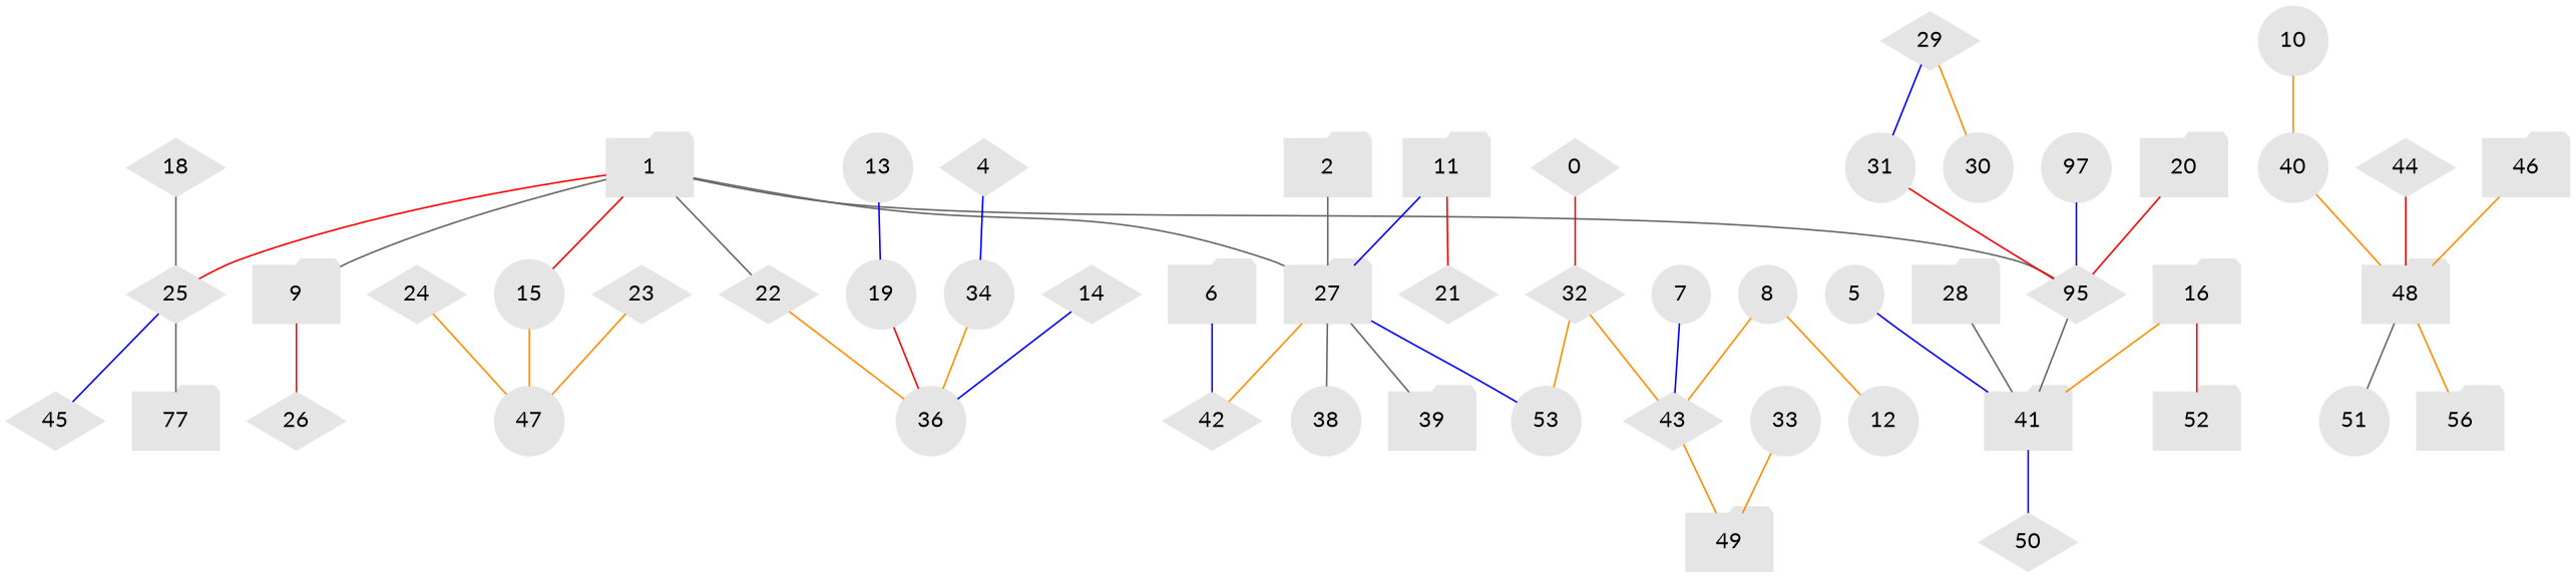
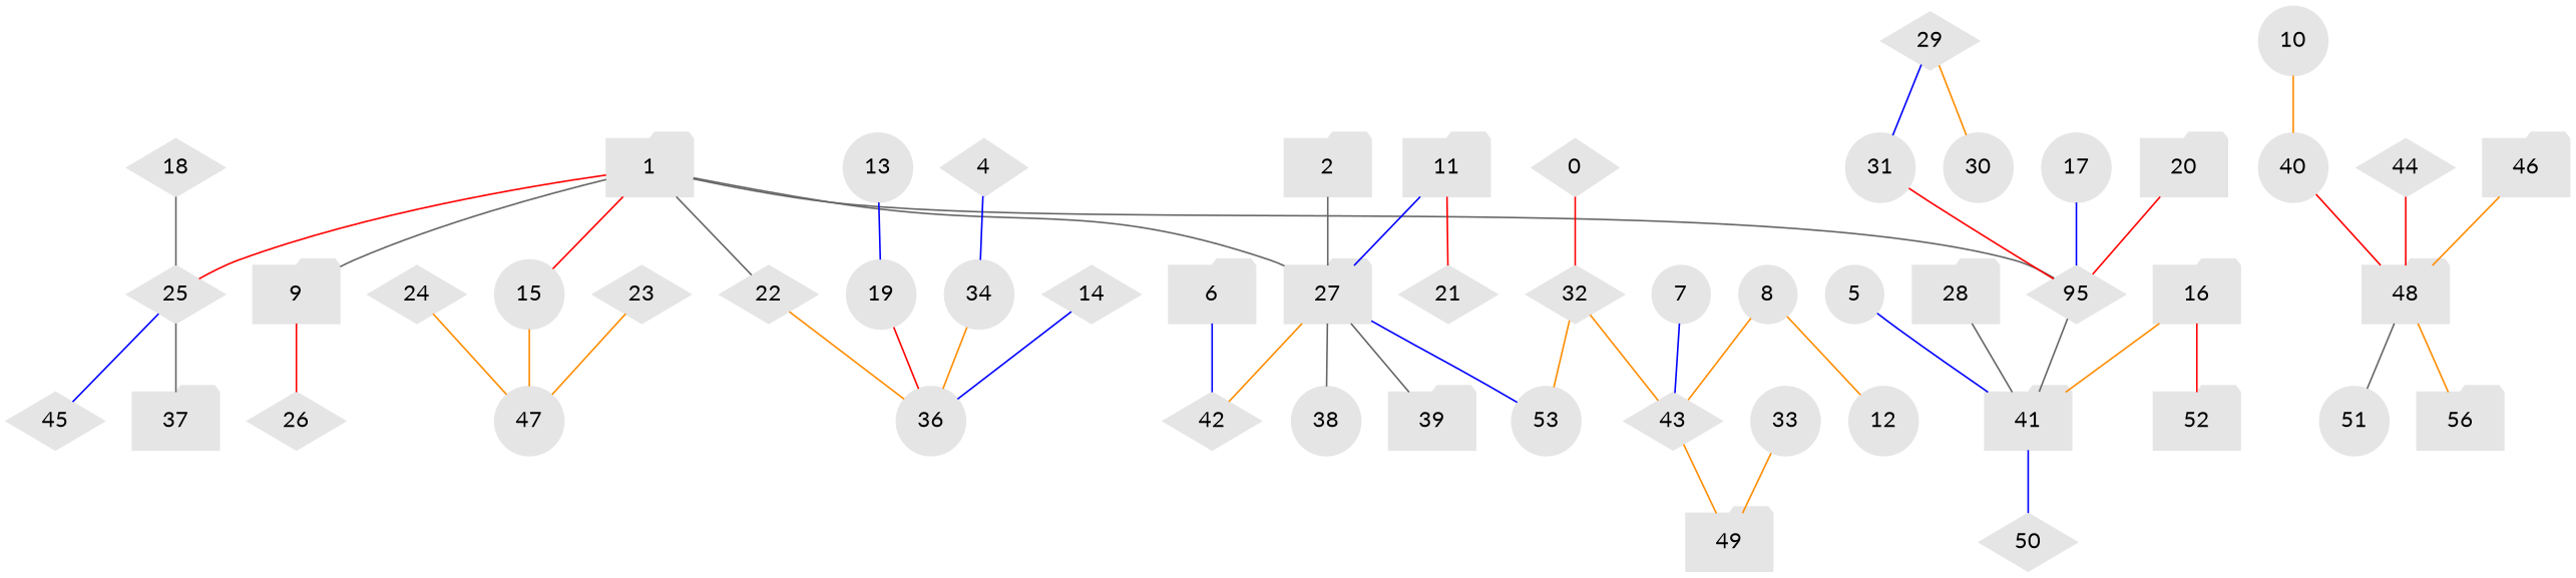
  graph {
    fontname=Lato
    node [color=gray90 fontname=Lato shape=circle style=filled]
    edge [color=darkorange fontname=Lato weight=1.0]
    1 [shape=folder]
    9 [shape=folder]
    15
    22 [shape=diamond]
    25 [shape=diamond]
    27 [shape=folder]
    n7 [label=95 shape=diamond]
    26 [shape=diamond]
    47
    36
-   37 [shape=folder label=77]
+   37 [shape=folder]
    45 [shape=diamond]
    42 [shape=diamond]
    38
    39 [shape=folder]
    53
    41 [shape=folder]
    2 [shape=folder]
    n19 [label=0 shape=diamond]
    32 [shape=diamond]
    43 [shape=diamond]
    4 [shape=diamond]
    34
    5
    50 [shape=diamond]
    6 [shape=folder]
    7
    49 [shape=folder]
    8
    12
    10
    40
    48 [shape=folder]
    11 [shape=folder]
    21 [shape=diamond]
    13
    19
    14 [shape=diamond]
    51
    n40 [label=56 shape=folder]
    16 [shape=folder]
    52 [shape=folder]
-   17 [label=97]
+   17
    18 [shape=diamond]
    20 [shape=folder]
    23 [shape=diamond]
    24 [shape=diamond]
    28 [shape=folder]
    29 [shape=diamond]
    30
    31
    33
    44 [shape=diamond]
    46 [shape=folder]
    1 -- 9 [color=gray40]
    1 -- 15 [color=red]
    1 -- 22 [color=gray40]
    1 -- 25 [color=red]
    1 -- 27 [color=gray40]
    1 -- n7 [color=gray40]
    9 -- 26 [color=red]
    15 -- 47
    22 -- 36
    25 -- 37 [color=gray40]
    25 -- 45 [color=blue]
    27 -- 42
    27 -- 38 [color=gray40]
    27 -- 39 [color=gray40]
    27 -- 53 [color=blue]
    n7 -- 41 [color=gray40]
    41 -- 50 [color=blue]
    2 -- 27 [color=gray40]
    n19 -- 32 [color=red]
    32 -- 53
    32 -- 43
    43 -- 49
    4 -- 34 [color=blue]
    34 -- 36
    5 -- 41 [color=blue]
    6 -- 42 [color=blue]
    7 -- 43 [color=blue]
    8 -- 43
    8 -- 12
    10 -- 40
-   40 -- 48
+   40 -- 48 [color=red]
    48 -- 51 [color=gray40]
    48 -- n40
    11 -- 27 [color=blue]
    11 -- 21 [color=red]
    13 -- 19 [color=blue]
    19 -- 36 [color=red]
    14 -- 36 [color=blue]
    16 -- 41
    16 -- 52 [color=red]
    17 -- n7 [color=blue]
    18 -- 25 [color=gray40]
    20 -- n7 [color=red]
    23 -- 47
    24 -- 47
    28 -- 41 [color=gray40]
    29 -- 30
    29 -- 31 [color=blue]
    31 -- n7 [color=red]
    33 -- 49
    44 -- 48 [color=red]
    46 -- 48
  }
